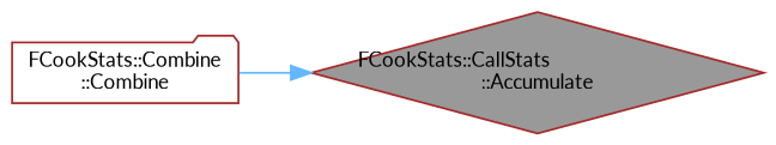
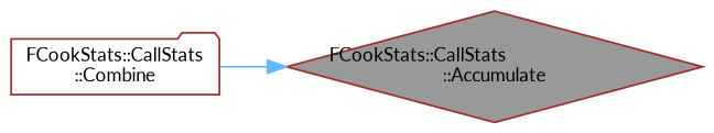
  digraph {
    rankdir=RL
    fontname=Lato
    node [color=brown fontname=Lato fontsize=10 style=filled]
    n1 [fillcolor=grey60 fontcolor=black height=0.2 label="FCookStats::CallStats\l::Accumulate" shape=diamond width=0.4]
-   n2 [fillcolor=white height=0.2 label="FCookStats::Combine\l::Combine" shape=folder width=0.4]
+   n2 [fillcolor=white height=0.2 label="FCookStats::CallStats\l::Combine" shape=folder width=0.4]
    n1 -> n2 [color=steelblue1 dir=back fontname=Lato fontsize=10 labelfontname=Helvetica labelfontsize=10 style=solid]
  }
